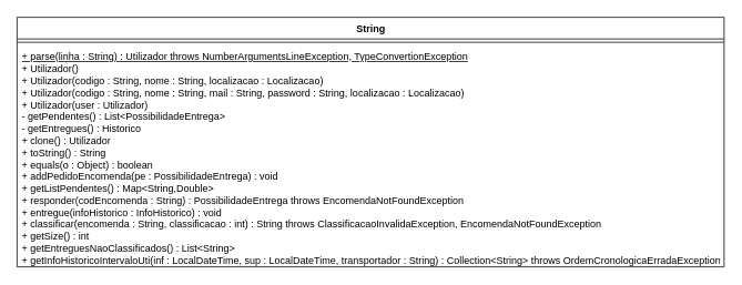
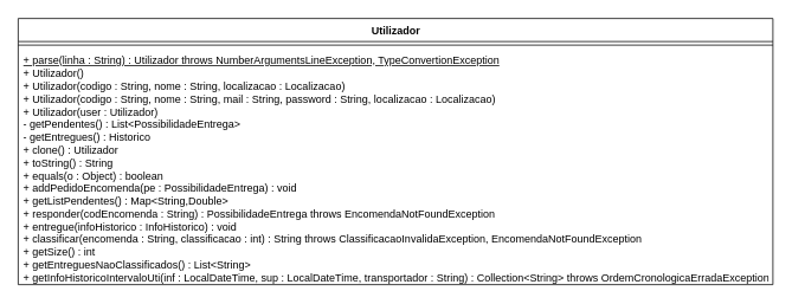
  <mxCell id="0" />
  <mxCell id="1" parent="0" />
- <mxCell id="2" value="String" style="swimlane;fontStyle=1;align=center;verticalAlign=top;childLayout=stackLayout;horizontal=1;startSize=26;horizontalStack=0;resizeParent=1;resizeParentMax=0;resizeLast=0;collapsible=1;marginBottom=0;fontFamily=Helvetica;html=1;" vertex="1" parent="1"><mxGeometry x="20" y="20" width="850" height="300" as="geometry" /></mxCell>
+ <mxCell id="2" value="Utilizador" style="swimlane;fontStyle=1;align=center;verticalAlign=top;childLayout=stackLayout;horizontal=1;startSize=26;horizontalStack=0;resizeParent=1;resizeParentMax=0;resizeLast=0;collapsible=1;marginBottom=0;fontFamily=Helvetica;html=1;" vertex="1" parent="1"><mxGeometry x="20" y="20" width="850" height="300" as="geometry" /></mxCell>
  <mxCell id="3" value="" style="line;strokeWidth=1;fillColor=none;align=left;verticalAlign=middle;spacingTop=-1;spacingLeft=3;spacingRight=3;rotatable=0;labelPosition=right;points=[];portConstraint=eastwest;" vertex="1" parent="2"><mxGeometry y="26" width="850" height="8" as="geometry" /></mxCell>
  <mxCell id="4" value="&lt;u&gt;+ parse(linha : String) : Utilizador throws NumberArgumentsLineException, TypeConvertionException&lt;/u&gt;&lt;br&gt;+ Utilizador()&lt;br&gt;+ Utilizador(codigo : String, nome : String, localizacao : Localizacao)&lt;br&gt;+ Utilizador(codigo : String, nome : String, mail : String, password : String, localizacao : Localizacao)&lt;br&gt;+ Utilizador(user : Utilizador)&lt;br&gt;- getPendentes() : List&amp;lt;PossibilidadeEntrega&amp;gt;&lt;br&gt;- getEntregues() : Historico&lt;br&gt;+ clone() : Utilizador&lt;br&gt;+ toString() : String&lt;br&gt;+ equals(o : Object) : boolean&lt;br&gt;+ addPedidoEncomenda(pe : PossibilidadeEntrega) : void&lt;br&gt;+ getListPendentes() : Map&amp;lt;String,Double&amp;gt;&lt;br&gt;+ responder(codEncomenda : String) : PossibilidadeEntrega throws EncomendaNotFoundException&lt;br&gt;+ entregue(infoHistorico : InfoHistorico) : void&lt;br&gt;+ classificar(encomenda : String, classificacao : int) : String throws ClassificacaoInvalidaException, EncomendaNotFoundException&lt;br&gt;+ getSize() : int&lt;br&gt;+ getEntreguesNaoClassificados() : List&amp;lt;String&amp;gt;&lt;br&gt;+ getInfoHistoricoIntervaloUti(inf : LocalDateTime, sup : LocalDateTime, transportador : String) : Collection&amp;lt;String&amp;gt; throws OrdemCronologicaErradaException" style="text;strokeColor=none;fillColor=none;align=left;verticalAlign=top;spacingLeft=4;spacingRight=4;overflow=hidden;rotatable=0;points=[[0,0.5],[1,0.5]];portConstraint=eastwest;html=1;" vertex="1" parent="2"><mxGeometry y="34" width="850" height="266" as="geometry" /></mxCell>
